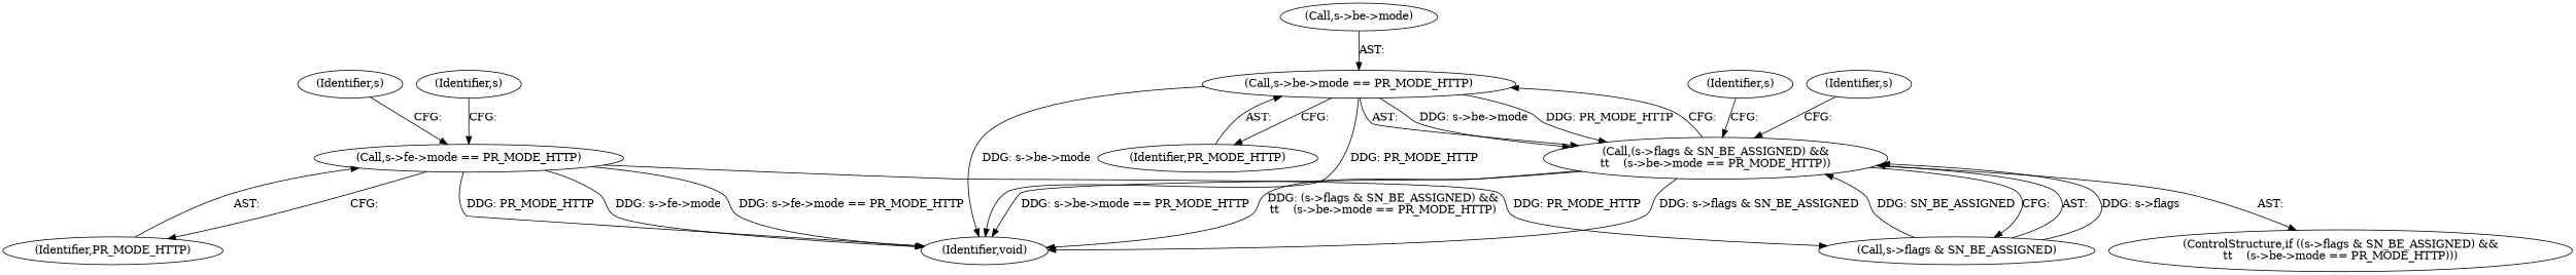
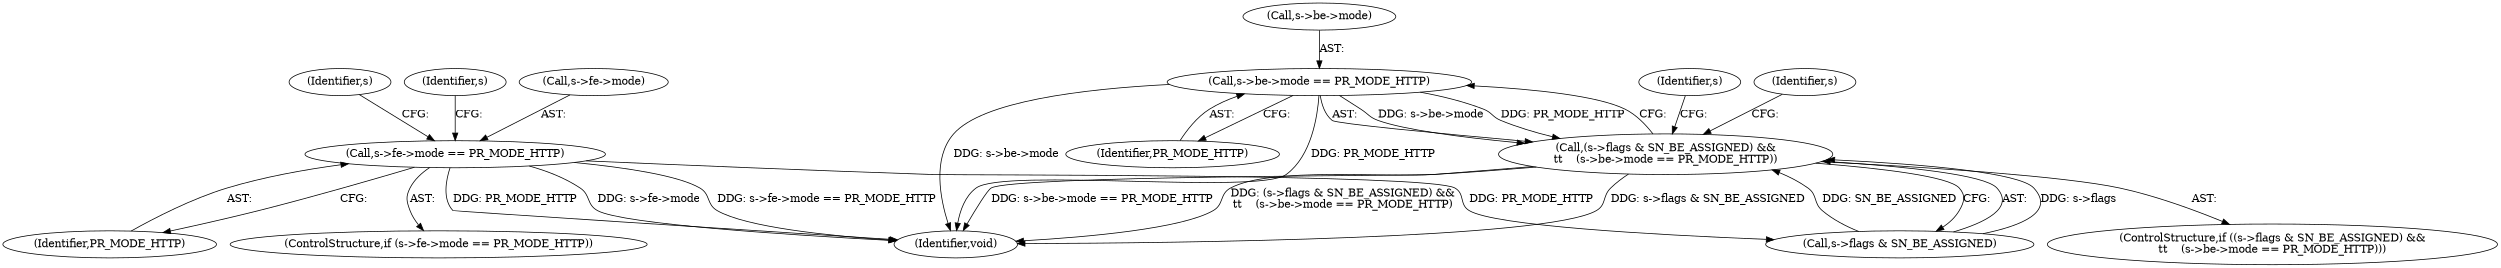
  digraph {
    n1 [label="(Call,s->be->mode == PR_MODE_HTTP)"]
    n2 [label="(Call,(s->flags & SN_BE_ASSIGNED) &&\n\t\t    (s->be->mode == PR_MODE_HTTP))"]
    n3 [label="(Identifier,void)"]
    n4 [label="(Identifier,PR_MODE_HTTP)"]
    n5 [label="(ControlStructure,if ((s->flags & SN_BE_ASSIGNED) &&\n\t\t    (s->be->mode == PR_MODE_HTTP)))"]
    n6 [label="(Call,s->flags & SN_BE_ASSIGNED)"]
    n7 [label="(Call,s->fe->mode == PR_MODE_HTTP)"]
    n8 [label="(Identifier,PR_MODE_HTTP)"]
+   n9 [label="(ControlStructure,if (s->fe->mode == PR_MODE_HTTP))"]
    n10 [label="(Identifier,s)"]
    n11 [label="(Identifier,s)"]
    n12 [label="(Call,s->be->mode)"]
+   n13 [label="(Call,s->fe->mode)"]
    n14 [label="(Identifier,s)"]
    n15 [label="(Identifier,s)"]
    n1 -> n2 [label="AST: "]
    n1 -> n2 [label="DDG: s->be->mode"]
    n1 -> n2 [label="DDG: PR_MODE_HTTP"]
    n1 -> n3 [label="DDG: PR_MODE_HTTP"]
    n1 -> n3 [label="DDG: s->be->mode"]
    n1 -> n4 [label="CFG: "]
    n2 -> n1 [label="CFG: "]
    n2 -> n3 [label="DDG: s->flags & SN_BE_ASSIGNED"]
    n2 -> n3 [label="DDG: s->be->mode == PR_MODE_HTTP"]
    n2 -> n3 [label="DDG: (s->flags & SN_BE_ASSIGNED) &&\n\t\t    (s->be->mode == PR_MODE_HTTP)"]
    n2 -> n5 [label="AST: "]
    n2 -> n6 [label="CFG: "]
    n4 -> n1 [label="AST: "]
    n6 -> n2 [label="AST: "]
    n6 -> n2 [label="DDG: s->flags"]
    n6 -> n2 [label="DDG: SN_BE_ASSIGNED"]
    n7 -> n3 [label="DDG: s->fe->mode"]
    n7 -> n3 [label="DDG: s->fe->mode == PR_MODE_HTTP"]
    n7 -> n3 [label="DDG: PR_MODE_HTTP"]
    n7 -> n6 [label="DDG: PR_MODE_HTTP"]
    n7 -> n8 [label="CFG: "]
+   n7 -> n9 [label="AST: "]
    n8 -> n7 [label="AST: "]
    n10 -> n7 [label="CFG: "]
    n11 -> n7 [label="CFG: "]
    n12 -> n1 [label="AST: "]
+   n13 -> n7 [label="AST: "]
    n14 -> n2 [label="CFG: "]
    n15 -> n2 [label="CFG: "]
  }
